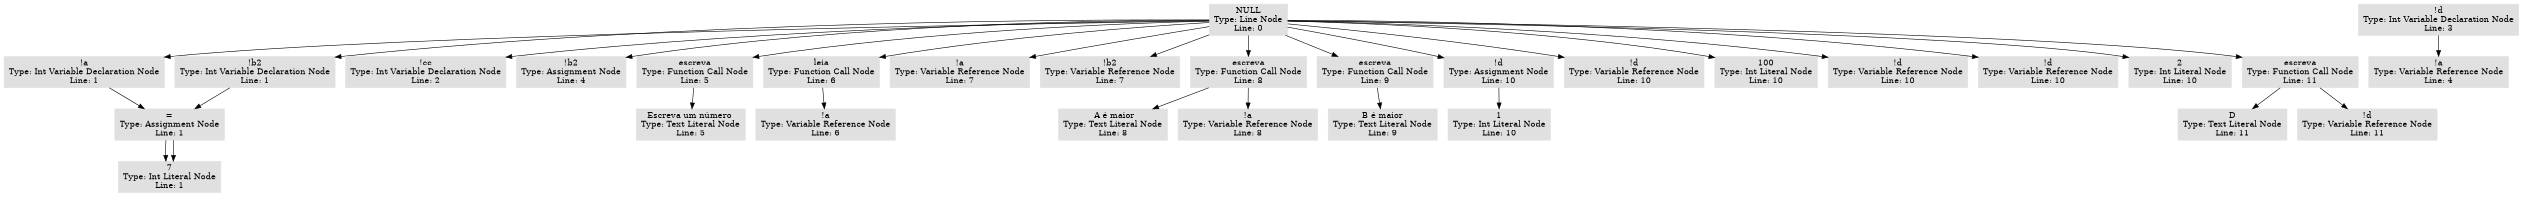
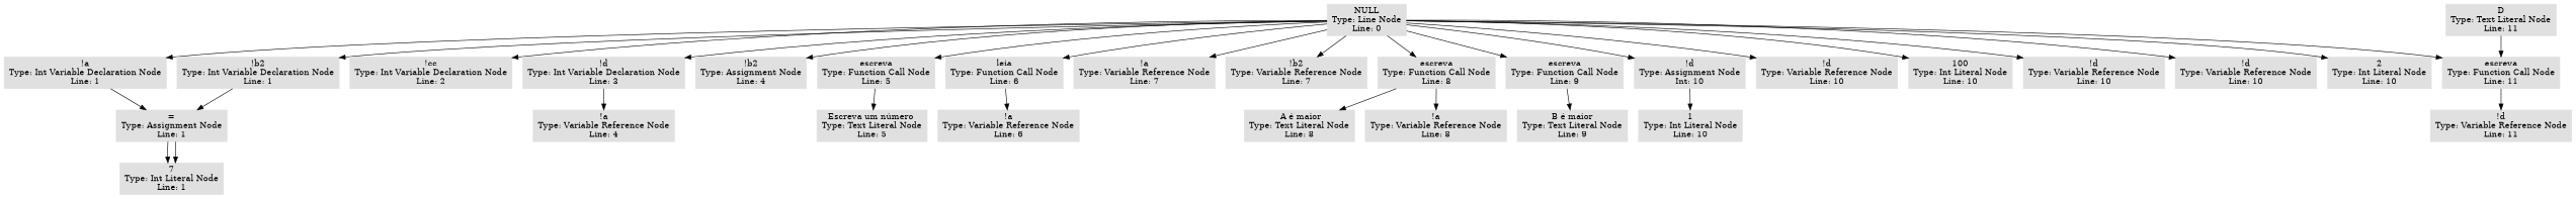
  digraph {
    node [color="#E0E0E0" shape=box style=filled]
    n1 [label="NULL\nType: Line Node\nLine: 0"]
    n2 [label="!a\nType: Int Variable Declaration Node\nLine: 1"]
    n3 [label="!b2\nType: Int Variable Declaration Node\nLine: 1"]
    n4 [label="!cc\nType: Int Variable Declaration Node\nLine: 2"]
    n5 [label="!d\nType: Int Variable Declaration Node\nLine: 3"]
    n6 [label="!b2\nType: Assignment Node\nLine: 4"]
    n7 [label="escreva\nType: Function Call Node\nLine: 5"]
    n8 [label="leia\nType: Function Call Node\nLine: 6"]
    n9 [label="!a\nType: Variable Reference Node\nLine: 7"]
    n10 [label="!b2\nType: Variable Reference Node\nLine: 7"]
    n11 [label="escreva\nType: Function Call Node\nLine: 8"]
    n12 [label="escreva\nType: Function Call Node\nLine: 9"]
-   n13 [label="!d\nType: Assignment Node\nLine: 10"]
+   n13 [label="!d\nType: Assignment Node\nInt: 10"]
    n14 [label="!d\nType: Variable Reference Node\nLine: 10"]
    n15 [label="100\nType: Int Literal Node\nLine: 10"]
    n16 [label="!d\nType: Variable Reference Node\nLine: 10"]
    n17 [label="!d\nType: Variable Reference Node\nLine: 10"]
    n18 [label="2\nType: Int Literal Node\nLine: 10"]
    n19 [label="escreva\nType: Function Call Node\nLine: 11"]
    n20 [label="=\nType: Assignment Node\nLine: 1"]
    n21 [label="!a\nType: Variable Reference Node\nLine: 4"]
    n22 [label="Escreva um número \nType: Text Literal Node\nLine: 5"]
    n23 [label="!a\nType: Variable Reference Node\nLine: 6"]
    n24 [label=" A é maior\nType: Text Literal Node\nLine: 8"]
    n25 [label="!a\nType: Variable Reference Node\nLine: 8"]
    n26 [label="B é maior\nType: Text Literal Node\nLine: 9"]
    n27 [label="1\nType: Int Literal Node\nLine: 10"]
    n28 [label="D\nType: Text Literal Node\nLine: 11"]
    n29 [label="!d\nType: Variable Reference Node\nLine: 11"]
    n30 [label="7\nType: Int Literal Node\nLine: 1"]
    n1 -> n2
    n1 -> n3
    n1 -> n4
+   n1 -> n5
    n1 -> n6
    n1 -> n7
    n1 -> n8
    n1 -> n9
    n1 -> n10
    n1 -> n11
    n1 -> n12
    n1 -> n13
    n1 -> n14
    n1 -> n15
    n1 -> n16
    n1 -> n17
    n1 -> n18
    n1 -> n19
    n2 -> n20
    n3 -> n20
    n5 -> n21
    n7 -> n22
    n8 -> n23
    n11 -> n24
    n11 -> n25
    n12 -> n26
    n13 -> n27
-   n19 -> n28
+   n28 -> n19
    n19 -> n29
    n20 -> n30
    n20 -> n30
  }
